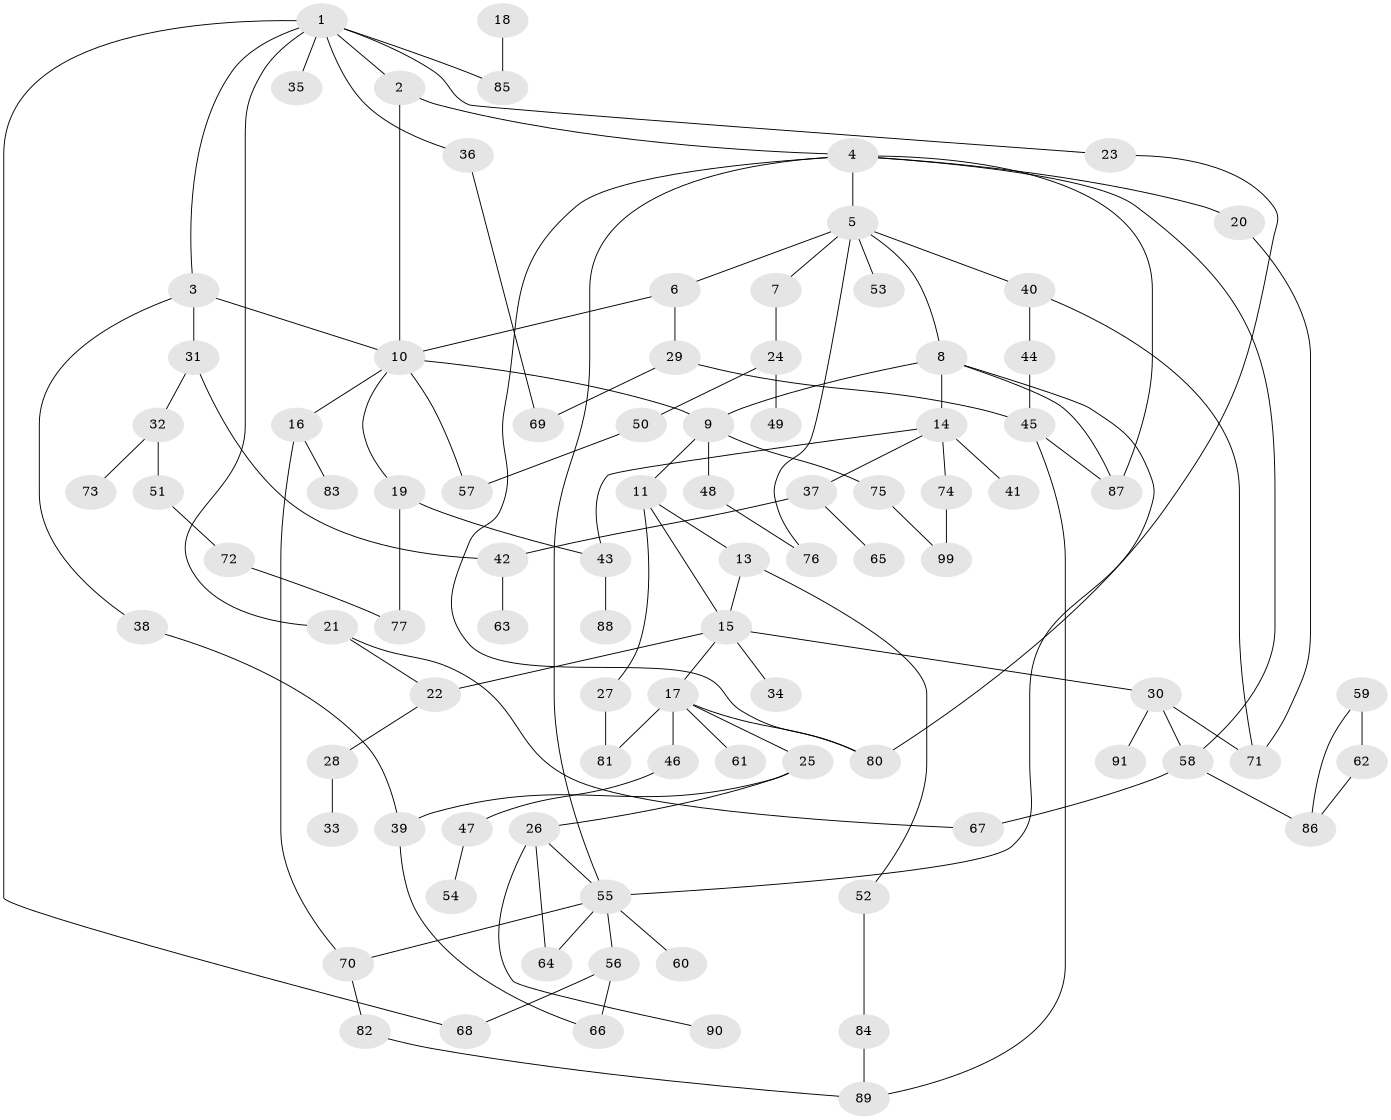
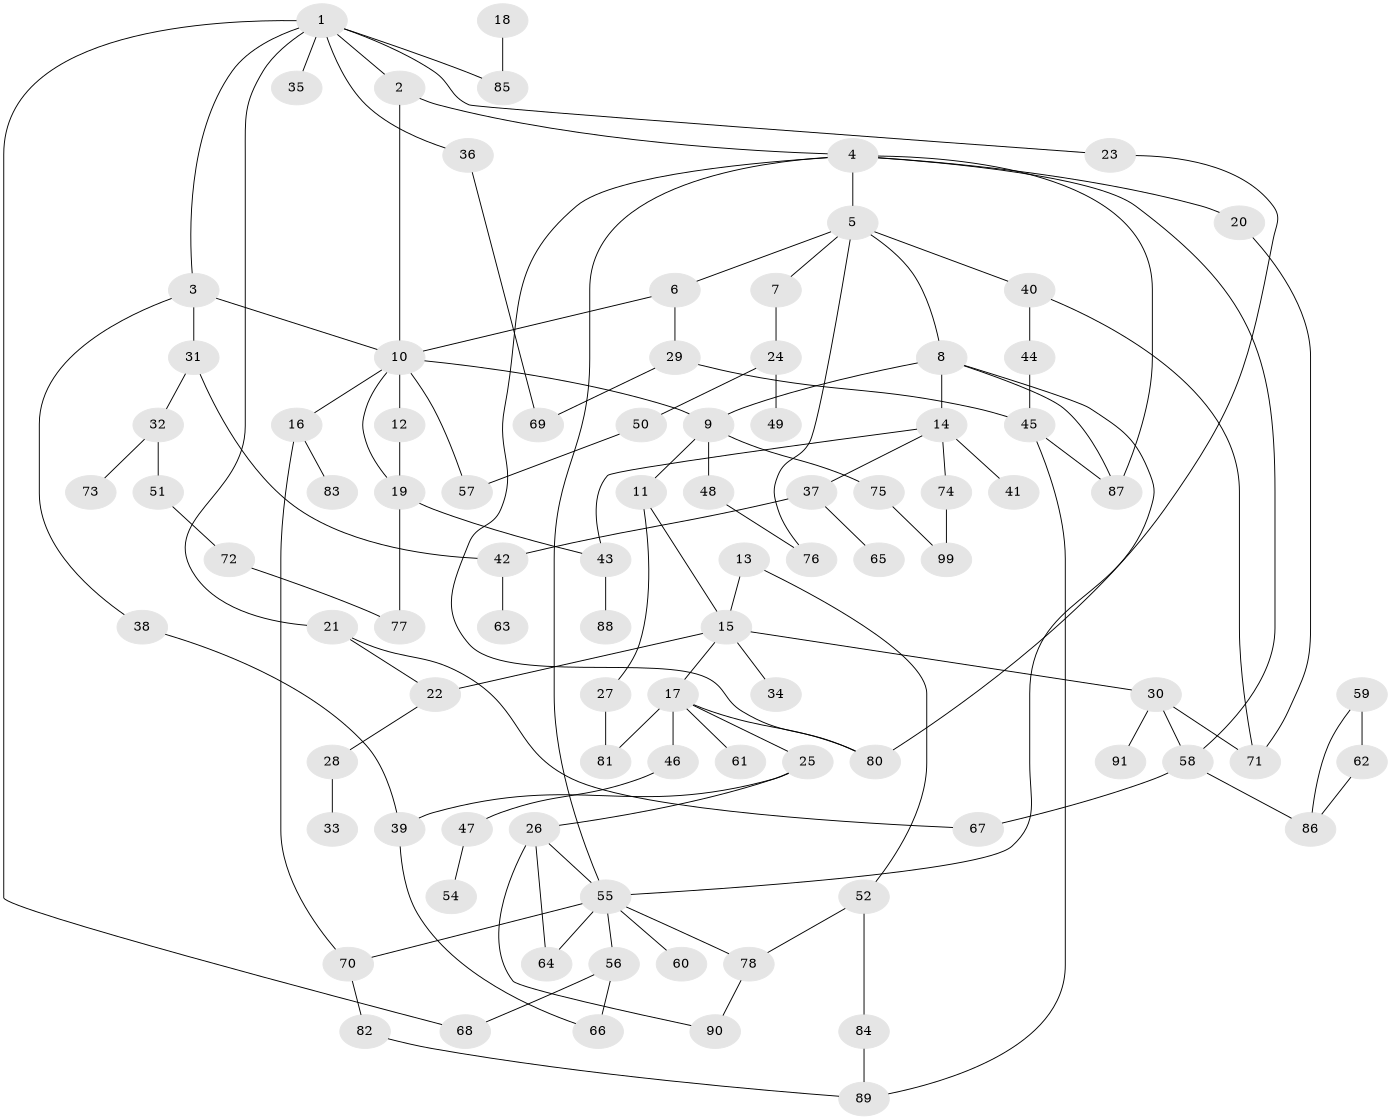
  graph {
    node [color=gray90 style=filled]
    1
    2
    3
    21
    23
    35
    36
    68
    85
    4
    10
    31
    38
    18
    22
    67
    80
    69
    5
    20
    55
    58
    87
    9
+   12
    16
    19
    57
    11
    48
    75
    32
    42
    39
    6
    7
    8
    40
-   53
    76
    71
    70
    64
+   78
    56
    60
    86
    29
    24
    14
    44
    45
    49
    50
    37
    41
    43
    74
    13
    15
    27
    n62 [label=99]
    83
    77
    52
    17
    30
    34
    81
    84
    65
    88
    25
    46
    61
    28
    91
    82
    26
    47
    33
    90
    66
    89
    51
    73
    63
    72
    54
    59
    62
    1 -- 2
    1 -- 3
    1 -- 21
    1 -- 23
    1 -- 35
    1 -- 36
    1 -- 68
    1 -- 85
    2 -- 4
    2 -- 10
    3 -- 10
    3 -- 31
    3 -- 38
    21 -- 22
    21 -- 67
    23 -- 80
    36 -- 69
    4 -- 80
    4 -- 5
    4 -- 20
    4 -- 55
    4 -- 58
    4 -- 87
    10 -- 9
+   10 -- 12
    10 -- 16
    10 -- 19
    10 -- 57
    31 -- 32
    31 -- 42
    38 -- 39
    18 -- 85
    22 -- 28
    5 -- 6
    5 -- 7
    5 -- 8
    5 -- 40
-   5 -- 53
    5 -- 76
    20 -- 71
    55 -- 70
    55 -- 64
+   55 -- 78
    55 -- 56
    55 -- 60
    58 -- 67
    58 -- 86
    9 -- 11
    9 -- 48
    9 -- 75
+   12 -- 19
    16 -- 70
    16 -- 83
    19 -- 43
    19 -- 77
-   11 -- 13
    11 -- 15
    11 -- 27
    48 -- 76
    75 -- n62
    32 -- 51
    32 -- 73
    42 -- 63
    39 -- 66
    6 -- 10
    6 -- 29
    7 -- 24
    8 -- 55
    8 -- 87
    8 -- 9
    8 -- 14
    40 -- 71
    40 -- 44
    70 -- 82
+   78 -- 90
    56 -- 68
    56 -- 66
    29 -- 69
    29 -- 45
    24 -- 49
    24 -- 50
    14 -- 37
    14 -- 41
    14 -- 43
    14 -- 74
    44 -- 45
    45 -- 87
    45 -- 89
    50 -- 57
    37 -- 42
    37 -- 65
    43 -- 88
    74 -- n62
    13 -- 15
    13 -- 52
    15 -- 22
    15 -- 17
    15 -- 30
    15 -- 34
    27 -- 81
+   52 -- 78
    52 -- 84
    17 -- 80
    17 -- 81
    17 -- 25
    17 -- 46
    17 -- 61
    30 -- 58
    30 -- 71
    30 -- 91
    84 -- 89
    25 -- 39
    25 -- 26
    46 -- 47
    28 -- 33
    82 -- 89
    26 -- 55
    26 -- 64
    26 -- 90
    47 -- 54
    51 -- 72
    72 -- 77
    59 -- 86
    59 -- 62
    62 -- 86
  }
